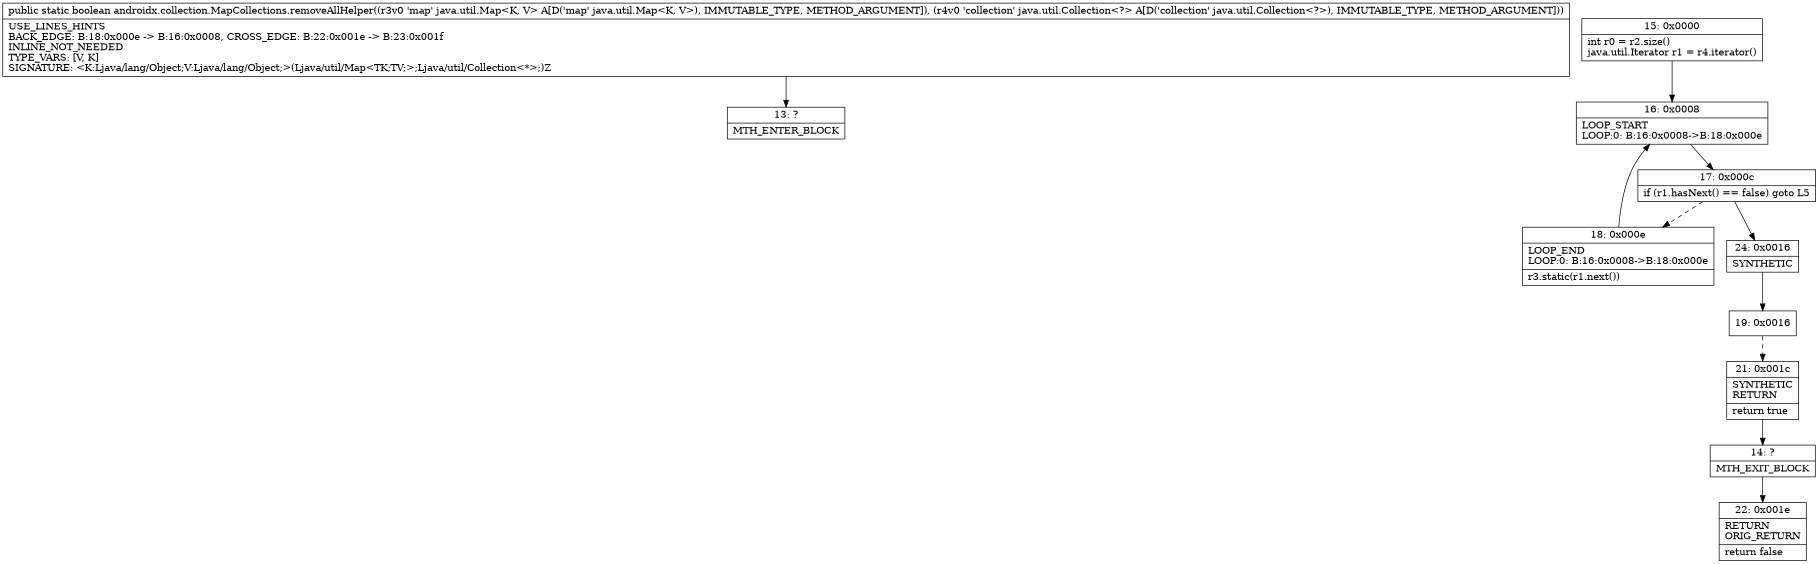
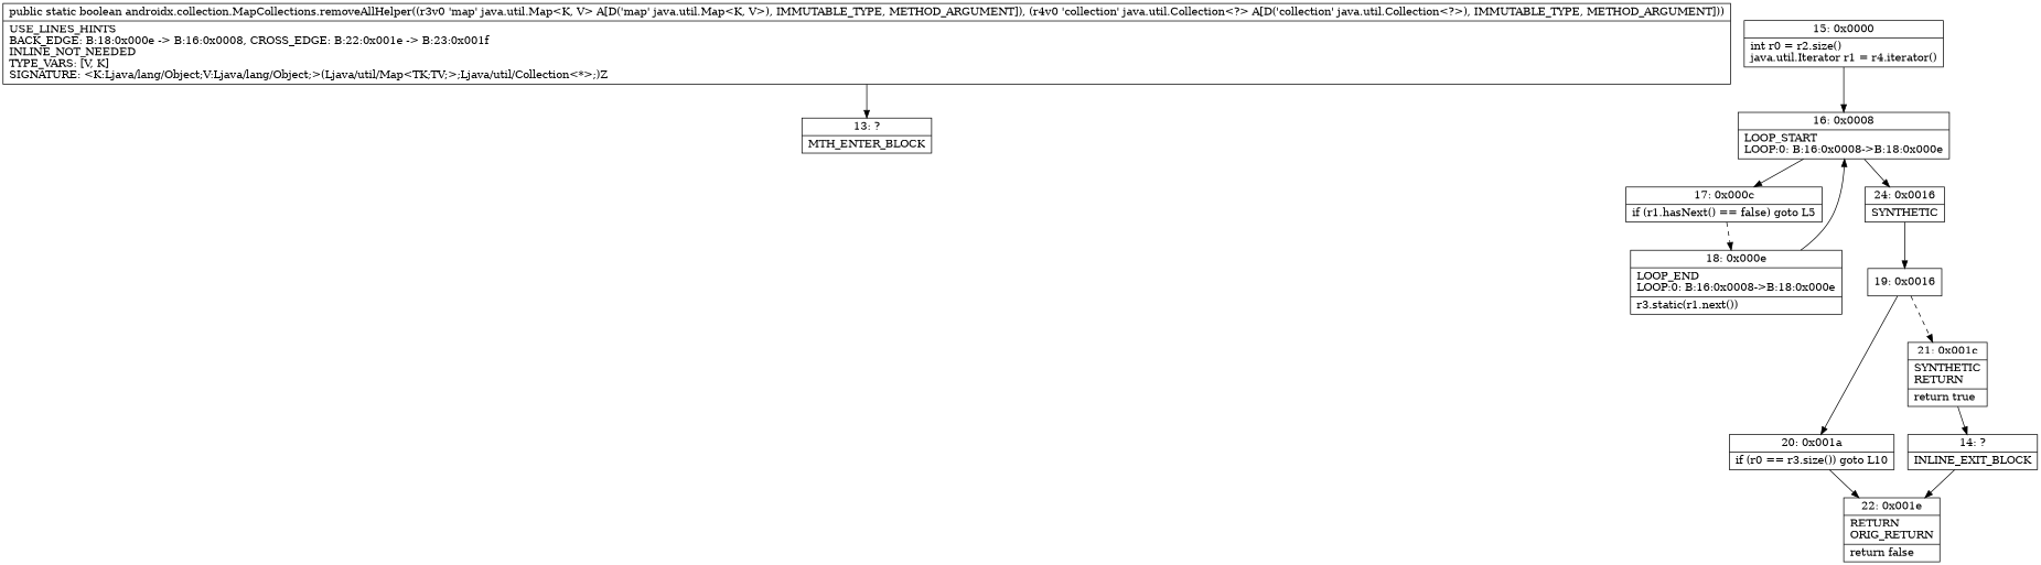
  digraph {
    node [shape=record]
    n1 [label="{13\:\ ?|MTH_ENTER_BLOCK\l}"]
    n2 [label="{15\:\ 0x0000|int r0 = r2.size()\ljava.util.Iterator r1 = r4.iterator()\l}"]
    n3 [label="{16\:\ 0x0008|LOOP_START\lLOOP:0: B:16:0x0008\-\>B:18:0x000e\l}"]
    n4 [label="{17\:\ 0x000c|if (r1.hasNext() == false) goto L5\l}"]
    n5 [label="{18\:\ 0x000e|LOOP_END\lLOOP:0: B:16:0x0008\-\>B:18:0x000e\l|r3.static(r1.next())\l}"]
    n6 [label="{24\:\ 0x0016|SYNTHETIC\l}"]
    n7 [label="{19\:\ 0x0016}"]
+   n8 [label="{20\:\ 0x001a|if (r0 == r3.size()) goto L10\l}"]
    n9 [label="{21\:\ 0x001c|SYNTHETIC\lRETURN\l|return true\l}"]
    n10 [label="{22\:\ 0x001e|RETURN\lORIG_RETURN\l|return false\l}"]
-   n11 [label="{14\:\ ?|MTH_EXIT_BLOCK\l}"]
+   n11 [label="{14\:\ ?|INLINE_EXIT_BLOCK\l}"]
    n12 [label="{public static boolean androidx.collection.MapCollections.removeAllHelper((r3v0 'map' java.util.Map\<K, V\> A[D('map' java.util.Map\<K, V\>), IMMUTABLE_TYPE, METHOD_ARGUMENT]), (r4v0 'collection' java.util.Collection\<?\> A[D('collection' java.util.Collection\<?\>), IMMUTABLE_TYPE, METHOD_ARGUMENT]))  | USE_LINES_HINTS\lBACK_EDGE: B:18:0x000e \-\> B:16:0x0008, CROSS_EDGE: B:22:0x001e \-\> B:23:0x001f\lINLINE_NOT_NEEDED\lTYPE_VARS: [V, K]\lSIGNATURE: \<K:Ljava\/lang\/Object;V:Ljava\/lang\/Object;\>(Ljava\/util\/Map\<TK;TV;\>;Ljava\/util\/Collection\<*\>;)Z\l}"]
    n2 -> n3
    n3 -> n4
    n4 -> n5 [style=dashed]
-   n4 -> n6
+   n3 -> n6
    n5 -> n3
    n6 -> n7
+   n7 -> n8
    n7 -> n9 [style=dashed]
+   n8 -> n10
    n9 -> n11
    n11 -> n10
    n12 -> n1
  }
